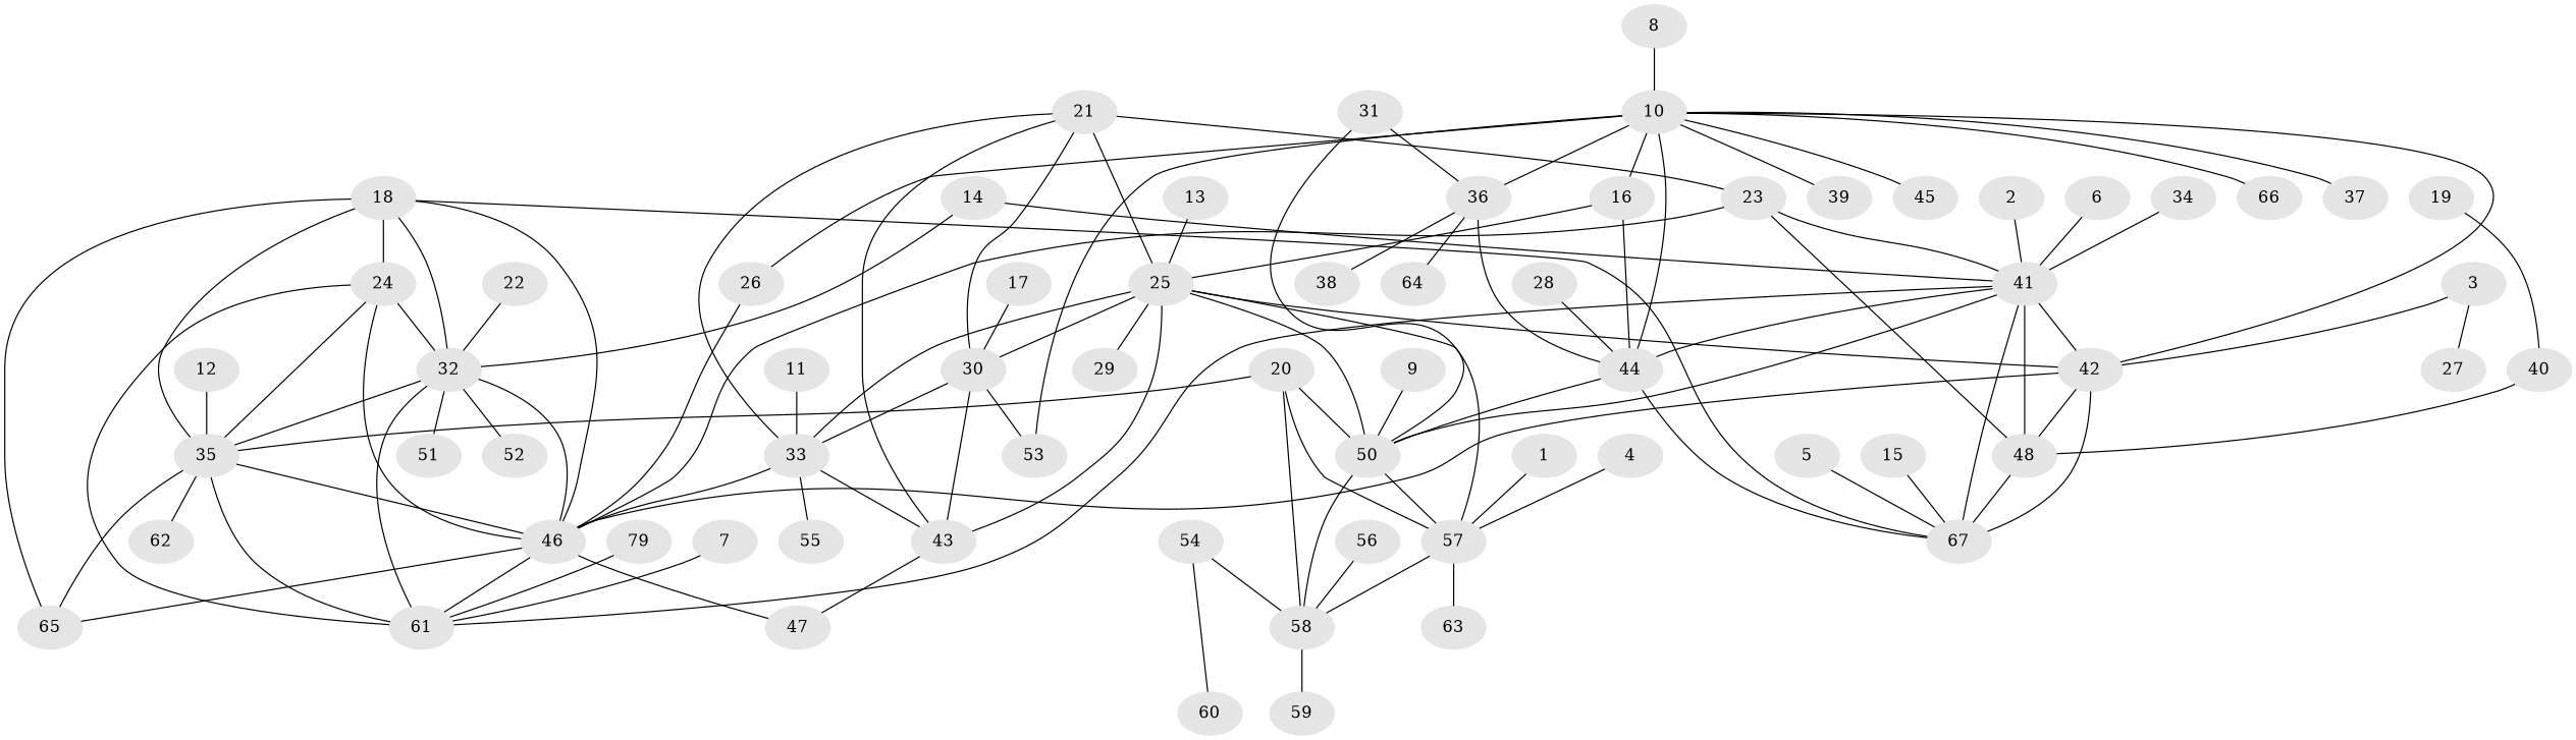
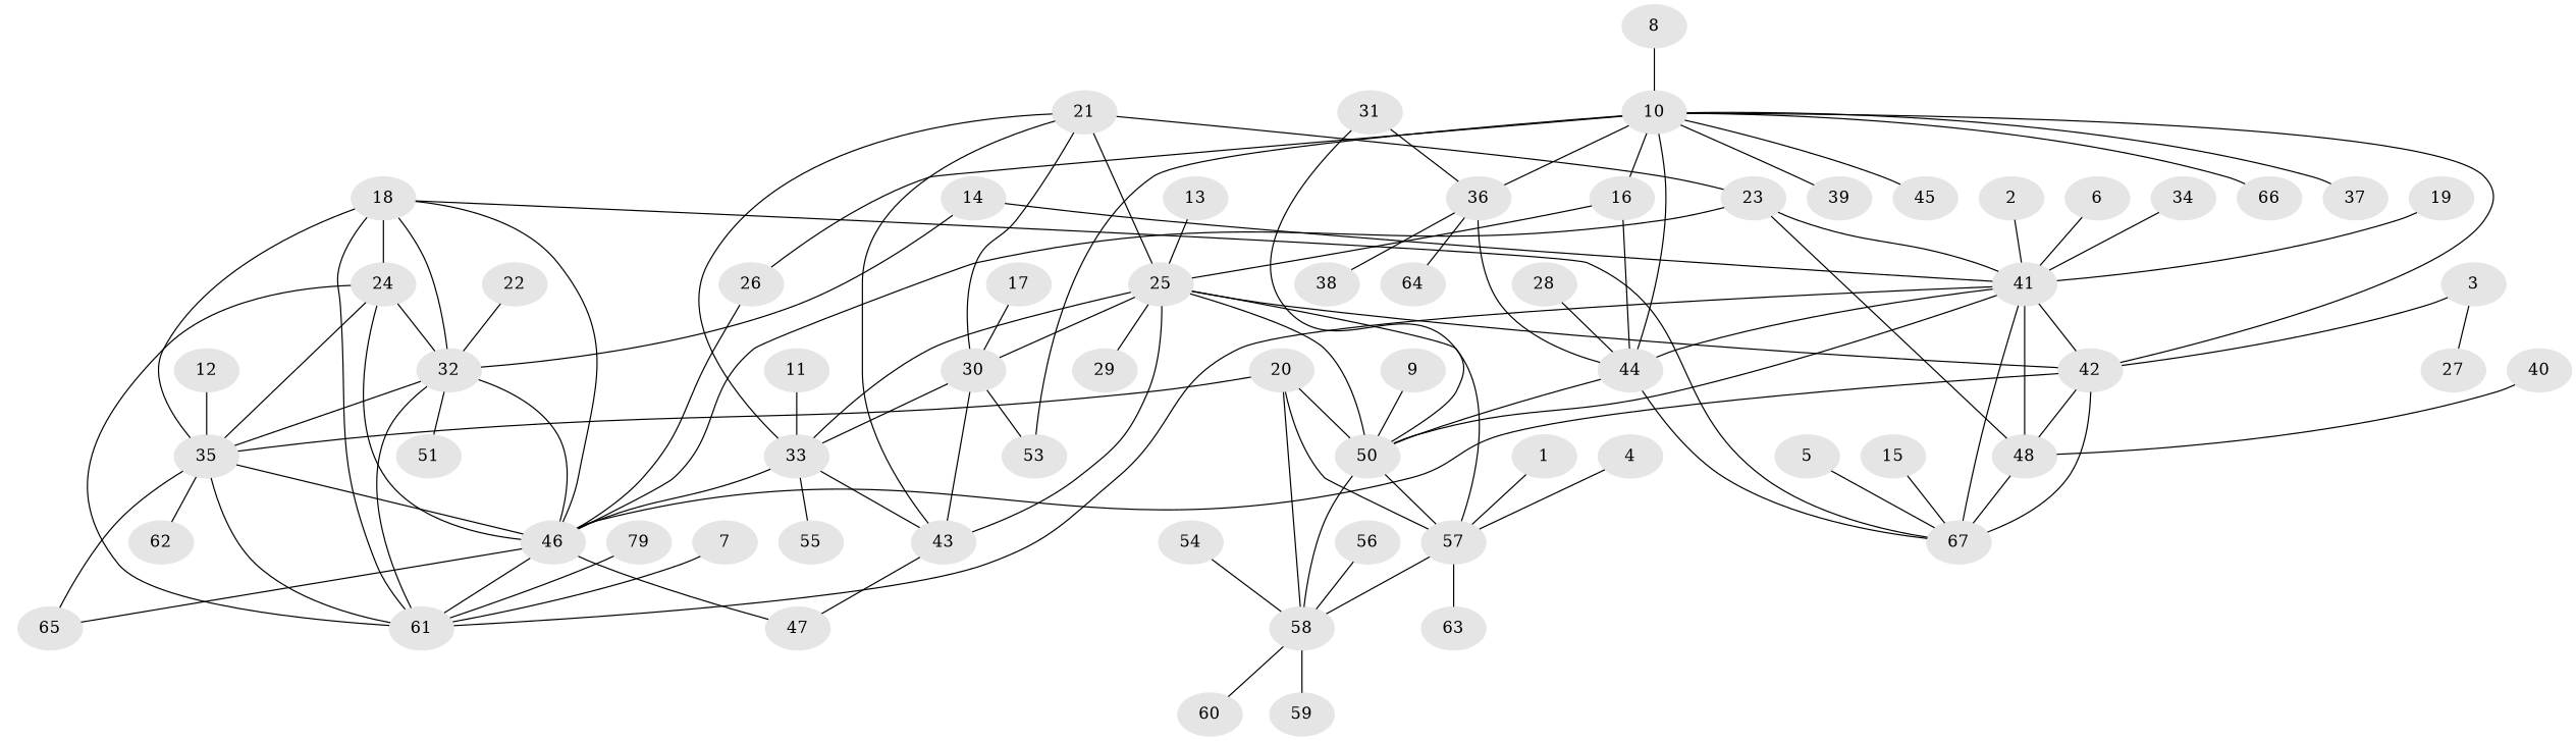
  graph {
    node [color=gray90 style=filled]
    edge [weight=1.0]
    1
    57
    58
    63
    2
    41
    42
    67
    61
    50
    44
    48
    3
    27
    46
    4
    5
    6
    7
    8
    10
    16
    26
    36
    37
    39
    45
    53
    66
    9
    25
    38
    64
    11
    33
    43
    55
    12
    35
    62
    65
    13
    30
    29
    14
    32
    51
-   52
    15
    17
    18
    24
    47
    19
    20
    59
    60
    21
    23
    22
    28
    31
    34
    40
    n65 [label=79]
    54
    56
    1 -- 57
    57 -- 58 [weight=2.0]
    57 -- 63
    58 -- 59
-   54 -- 60
+   58 -- 60
    2 -- 41
    41 -- 42
    41 -- 67
    41 -- 61
    41 -- 50
    41 -- 44
    41 -- 48 [weight=3.0]
    42 -- 67
    42 -- 48 [weight=3.0]
    42 -- 46
    50 -- 57 [weight=4.0]
    50 -- 58 [weight=2.0]
    44 -- 67
    44 -- 50
    48 -- 67 [weight=3.0]
    3 -- 42
    3 -- 27
    46 -- 61
    46 -- 65
    46 -- 47
    4 -- 57
    5 -- 67
    6 -- 41
    7 -- 61
    8 -- 10
    10 -- 42
    10 -- 44 [weight=3.0]
    10 -- 16 [weight=3.0]
    10 -- 26
    10 -- 36 [weight=3.0]
    10 -- 37
    10 -- 39
    10 -- 45
    10 -- 53
    10 -- 66
    16 -- 44
    16 -- 25
    26 -- 46
    36 -- 44
    36 -- 38
    36 -- 64
    9 -- 50
    25 -- 57
    25 -- 42
    25 -- 50
    25 -- 33 [weight=2.0]
    25 -- 43 [weight=2.0]
    25 -- 30 [weight=2.0]
    25 -- 29
    11 -- 33
    33 -- 46
    33 -- 43
    33 -- 55
    43 -- 47
    12 -- 35
    35 -- 61
    35 -- 46
    35 -- 62
    35 -- 65
    13 -- 25
    30 -- 53
    30 -- 33
    30 -- 43
    14 -- 41
    14 -- 32
    32 -- 61
    32 -- 46
    32 -- 35
    32 -- 51
-   32 -- 52
    15 -- 67
    17 -- 30
    18 -- 67
-   18 -- 65
+   18 -- 61
    18 -- 46
    18 -- 35
    18 -- 32
    18 -- 24
    24 -- 61
    24 -- 46
    24 -- 35
    24 -- 32
-   19 -- 40
+   19 -- 41
    20 -- 57 [weight=2.0]
    20 -- 58
    20 -- 50 [weight=2.0]
    20 -- 35
    21 -- 25 [weight=2.0]
    21 -- 33
    21 -- 43
    21 -- 30
    21 -- 23
    23 -- 41
    23 -- 48
    23 -- 46
    22 -- 32
    28 -- 44
    31 -- 50
    31 -- 36
    34 -- 41
    40 -- 48
    n65 -- 61
    54 -- 58
    56 -- 58
  }
